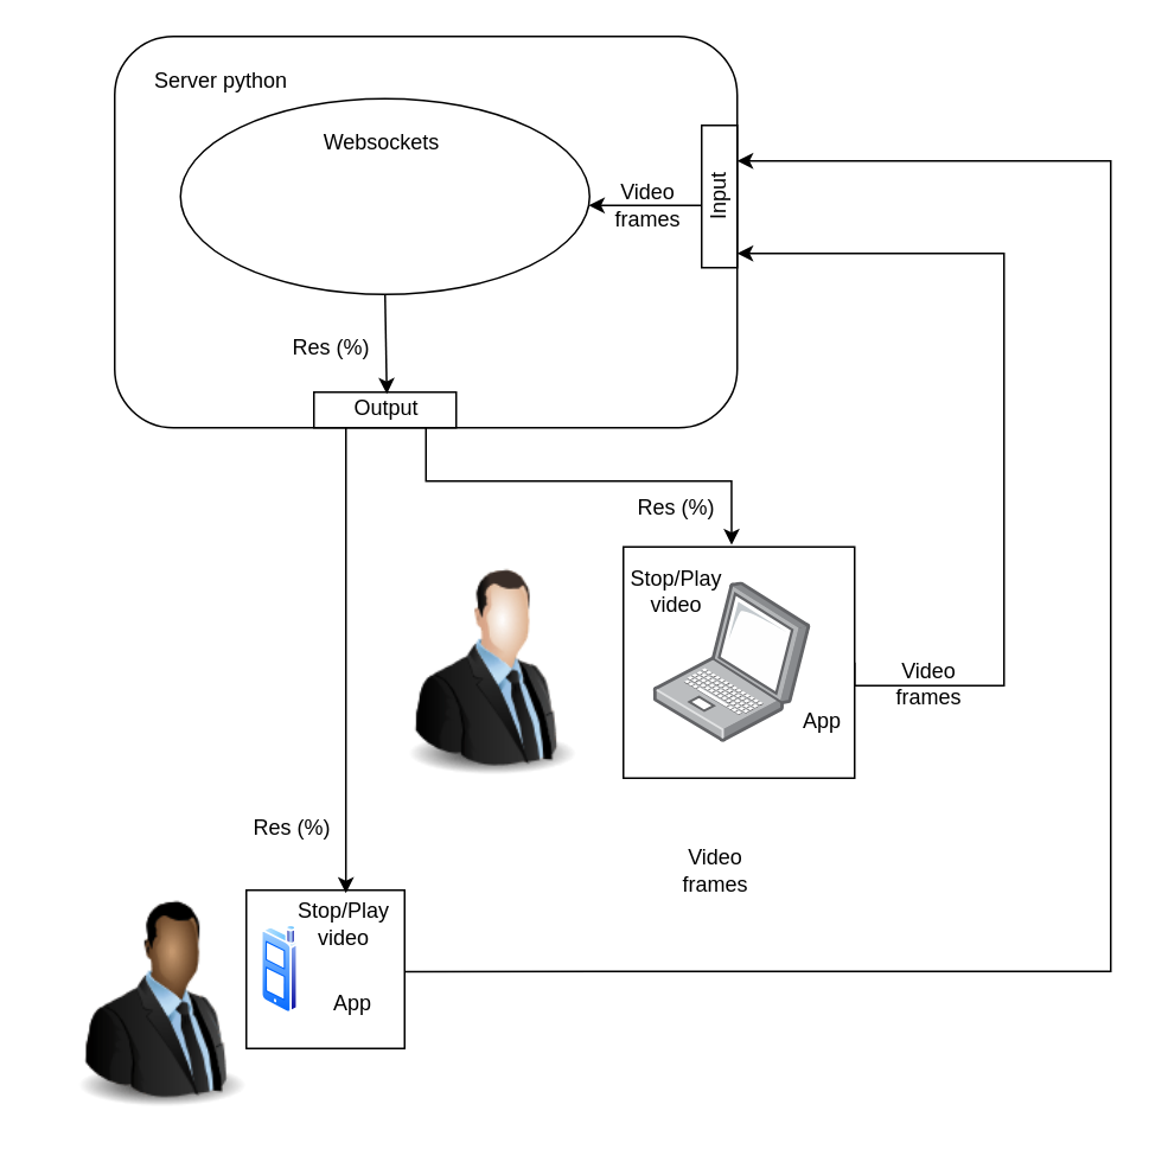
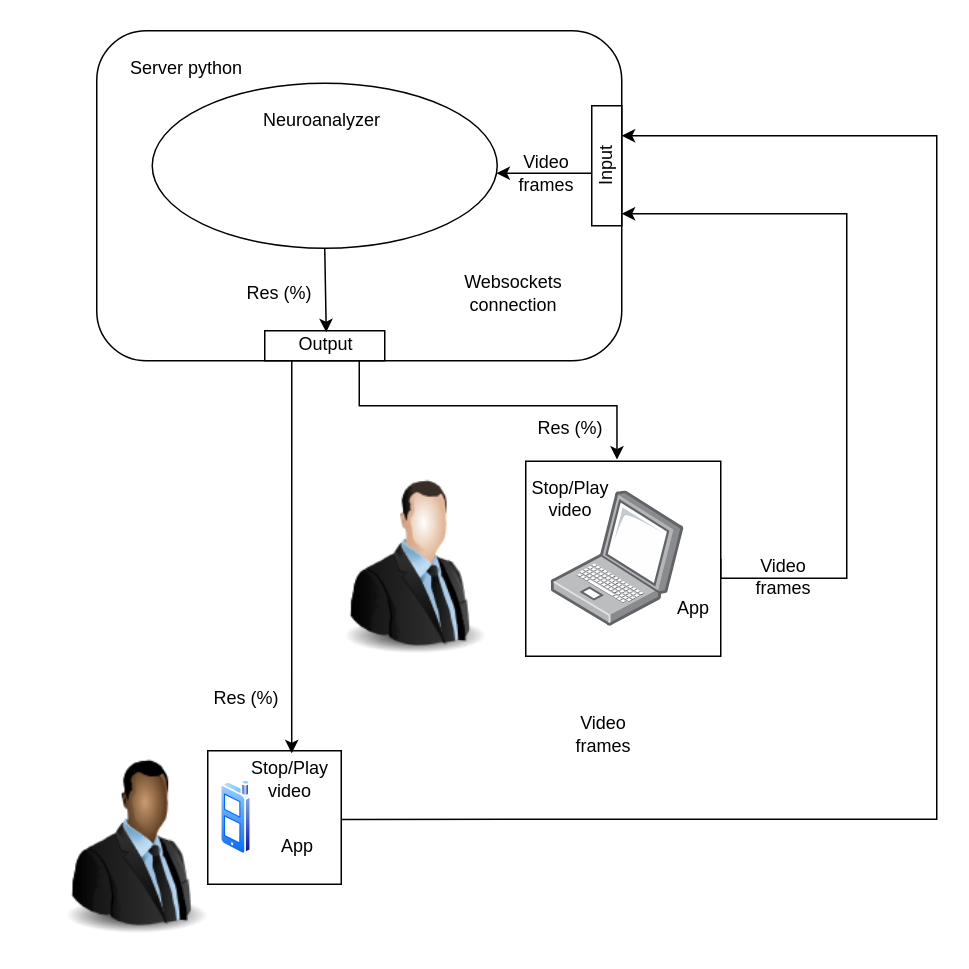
  <mxCell id="0" />
  <mxCell id="1" parent="0" />
  <mxCell id="2" value="" style="edgeStyle=orthogonalEdgeStyle;rounded=0;orthogonalLoop=1;jettySize=auto;html=1;entryX=0.468;entryY=-0.009;entryDx=0;entryDy=0;entryPerimeter=0;" edge="1" parent="1" source="4" target="28"><mxGeometry relative="1" as="geometry"><mxPoint x="411" y="290" as="targetPoint" /><Array as="points"><mxPoint x="239" y="270" /><mxPoint x="411" y="270" /></Array></mxGeometry></mxCell>
  <mxCell id="3" value="" style="edgeStyle=orthogonalEdgeStyle;rounded=0;orthogonalLoop=1;jettySize=auto;html=1;entryX=0.629;entryY=0.019;entryDx=0;entryDy=0;entryPerimeter=0;" edge="1" parent="1" source="4" target="31"><mxGeometry relative="1" as="geometry"><mxPoint x="204" y="430" as="targetPoint" /><Array as="points"><mxPoint x="194" y="300" /><mxPoint x="194" y="300" /></Array></mxGeometry></mxCell>
  <mxCell id="4" value="" style="rounded=1;whiteSpace=wrap;html=1;" vertex="1" parent="1"><mxGeometry x="64" y="20" width="350" height="220" as="geometry" /></mxCell>
  <mxCell id="5" value="Server python" style="text;html=1;strokeColor=none;fillColor=none;align=center;verticalAlign=middle;whiteSpace=wrap;rounded=0;" vertex="1" parent="1"><mxGeometry x="74" y="30" width="100" height="30" as="geometry" /></mxCell>
  <mxCell id="6" value="" style="ellipse;whiteSpace=wrap;html=1;" vertex="1" parent="1"><mxGeometry x="101" y="55" width="230" height="110" as="geometry" /></mxCell>
- <mxCell id="7" value="Websockets&amp;nbsp;" style="text;html=1;strokeColor=none;fillColor=none;align=center;verticalAlign=middle;whiteSpace=wrap;rounded=0;" vertex="1" parent="1"><mxGeometry x="151" y="65" width="130" height="30" as="geometry" /></mxCell>
+ <mxCell id="7" value="Neuroanalyzer&amp;nbsp;" style="text;html=1;strokeColor=none;fillColor=none;align=center;verticalAlign=middle;whiteSpace=wrap;rounded=0;" vertex="1" parent="1"><mxGeometry x="151" y="65" width="130" height="30" as="geometry" /></mxCell>
  <mxCell id="8" value="" style="edgeStyle=orthogonalEdgeStyle;rounded=0;orthogonalLoop=1;jettySize=auto;html=1;exitX=1;exitY=0.5;exitDx=0;exitDy=0;" edge="1" parent="1" source="28" target="19"><mxGeometry relative="1" as="geometry"><mxPoint x="444" y="110" as="targetPoint" /><Array as="points"><mxPoint x="480" y="385" /><mxPoint x="564" y="385" /><mxPoint x="564" y="142" /></Array></mxGeometry></mxCell>
  <mxCell id="9" value="" style="points=[];aspect=fixed;html=1;align=center;shadow=0;dashed=0;image;image=img/lib/allied_telesis/computer_and_terminals/Laptop.svg;" vertex="1" parent="1"><mxGeometry x="367" y="327" width="88.73" height="90" as="geometry" /></mxCell>
  <mxCell id="10" value="" style="image;html=1;image=img/lib/clip_art/people/Suit_Man_128x128.png" vertex="1" parent="1"><mxGeometry x="216.13" y="317" width="120" height="120" as="geometry" /></mxCell>
  <mxCell id="11" value="" style="shape=image;html=1;verticalAlign=top;verticalLabelPosition=bottom;labelBackgroundColor=#ffffff;imageAspect=0;aspect=fixed;image=https://cdn1.iconfinder.com/data/icons/DarkGlass_Reworked/128x128/actions/webcamsend.png" vertex="1" parent="1"><mxGeometry x="422.73" y="317" width="33" height="33" as="geometry" /></mxCell>
  <mxCell id="12" value="" style="image;html=1;image=img/lib/clip_art/people/Suit_Man_Black_128x128.png" vertex="1" parent="1"><mxGeometry x="20.5" y="503.5" width="140" height="120" as="geometry" /></mxCell>
  <mxCell id="13" value="" style="edgeStyle=orthogonalEdgeStyle;rounded=0;orthogonalLoop=1;jettySize=auto;html=1;exitX=1.002;exitY=0.514;exitDx=0;exitDy=0;exitPerimeter=0;" edge="1" parent="1" source="31"><mxGeometry relative="1" as="geometry"><mxPoint x="324" y="500" as="sourcePoint" /><mxPoint x="414" y="90" as="targetPoint" /><Array as="points"><mxPoint x="624" y="546" /><mxPoint x="624" y="90" /></Array></mxGeometry></mxCell>
  <mxCell id="14" value="" style="aspect=fixed;perimeter=ellipsePerimeter;html=1;align=center;shadow=0;dashed=0;spacingTop=3;image;image=img/lib/active_directory/cell_phone.svg;" vertex="1" parent="1"><mxGeometry x="146.5" y="519.5" width="21" height="50" as="geometry" /></mxCell>
  <mxCell id="15" value="Video frames" style="text;html=1;strokeColor=none;fillColor=none;align=center;verticalAlign=middle;whiteSpace=wrap;rounded=0;" vertex="1" parent="1"><mxGeometry x="492" y="369" width="60" height="30" as="geometry" /></mxCell>
  <mxCell id="16" value="Video frames" style="text;html=1;strokeColor=none;fillColor=none;align=center;verticalAlign=middle;whiteSpace=wrap;rounded=0;" vertex="1" parent="1"><mxGeometry x="372" y="474" width="60" height="30" as="geometry" /></mxCell>
+ <mxCell id="17" value="Websockets connection" style="text;html=1;strokeColor=none;fillColor=none;align=center;verticalAlign=middle;whiteSpace=wrap;rounded=0;" vertex="1" parent="1"><mxGeometry x="312" y="180" width="60" height="30" as="geometry" /></mxCell>
  <mxCell id="18" value="" style="edgeStyle=orthogonalEdgeStyle;rounded=0;orthogonalLoop=1;jettySize=auto;html=1;" edge="1" parent="1" source="19" target="6"><mxGeometry relative="1" as="geometry"><Array as="points"><mxPoint x="374" y="115" /><mxPoint x="374" y="115" /></Array></mxGeometry></mxCell>
  <mxCell id="19" value="" style="rounded=0;whiteSpace=wrap;html=1;" vertex="1" parent="1"><mxGeometry x="394" y="70" width="20" height="80" as="geometry" /></mxCell>
  <mxCell id="20" value="Input" style="text;html=1;strokeColor=none;fillColor=none;align=center;verticalAlign=middle;whiteSpace=wrap;rounded=0;rotation=-90;" vertex="1" parent="1"><mxGeometry x="374" y="95" width="60" height="30" as="geometry" /></mxCell>
  <mxCell id="21" value="" style="shape=image;html=1;verticalAlign=top;verticalLabelPosition=bottom;labelBackgroundColor=#ffffff;imageAspect=0;aspect=fixed;image=https://cdn2.iconfinder.com/data/icons/essential-web-2/50/sync-reload-refreshh-synchronization-loop-128.png" vertex="1" parent="1"><mxGeometry x="194" y="93" width="44" height="44" as="geometry" /></mxCell>
  <mxCell id="22" value="Video frames" style="text;html=1;strokeColor=none;fillColor=none;align=center;verticalAlign=middle;whiteSpace=wrap;rounded=0;" vertex="1" parent="1"><mxGeometry x="334" y="100" width="60" height="30" as="geometry" /></mxCell>
  <mxCell id="23" value="" style="rounded=0;whiteSpace=wrap;html=1;" vertex="1" parent="1"><mxGeometry x="176" y="220" width="80" height="20" as="geometry" /></mxCell>
  <mxCell id="24" value="Output" style="text;html=1;strokeColor=none;fillColor=none;align=center;verticalAlign=middle;whiteSpace=wrap;rounded=0;" vertex="1" parent="1"><mxGeometry x="187" y="221" width="60" height="15" as="geometry" /></mxCell>
  <mxCell id="25" value="" style="endArrow=classic;html=1;rounded=0;exitX=0.5;exitY=1;exitDx=0;exitDy=0;entryX=0.5;entryY=0;entryDx=0;entryDy=0;" edge="1" parent="1" source="6" target="24"><mxGeometry width="50" height="50" relative="1" as="geometry"><mxPoint x="344" y="270" as="sourcePoint" /><mxPoint x="216" y="200" as="targetPoint" /></mxGeometry></mxCell>
  <mxCell id="26" value="Res (%)" style="text;html=1;strokeColor=none;fillColor=none;align=center;verticalAlign=middle;whiteSpace=wrap;rounded=0;" vertex="1" parent="1"><mxGeometry x="156.13" y="180" width="60" height="30" as="geometry" /></mxCell>
  <mxCell id="27" value="App" style="text;html=1;strokeColor=none;fillColor=none;align=center;verticalAlign=middle;whiteSpace=wrap;rounded=0;" vertex="1" parent="1"><mxGeometry x="432" y="390" width="60" height="30" as="geometry" /></mxCell>
  <mxCell id="28" value="" style="whiteSpace=wrap;html=1;aspect=fixed;fillOpacity=0;" vertex="1" parent="1"><mxGeometry x="350" y="307" width="130" height="130" as="geometry" /></mxCell>
  <mxCell id="29" value="Stop/Play video" style="text;html=1;strokeColor=none;fillColor=none;align=center;verticalAlign=middle;whiteSpace=wrap;rounded=0;" vertex="1" parent="1"><mxGeometry x="350" y="317" width="60" height="30" as="geometry" /></mxCell>
  <mxCell id="30" value="Res (%)" style="text;html=1;strokeColor=none;fillColor=none;align=center;verticalAlign=middle;whiteSpace=wrap;rounded=0;" vertex="1" parent="1"><mxGeometry x="350" y="270" width="60" height="30" as="geometry" /></mxCell>
  <mxCell id="31" value="" style="whiteSpace=wrap;html=1;aspect=fixed;fillOpacity=0;" vertex="1" parent="1"><mxGeometry x="138" y="500" width="89" height="89" as="geometry" /></mxCell>
  <mxCell id="32" value="Stop/Play video" style="text;html=1;strokeColor=none;fillColor=none;align=center;verticalAlign=middle;whiteSpace=wrap;rounded=0;" vertex="1" parent="1"><mxGeometry x="162.5" y="503.5" width="60" height="30" as="geometry" /></mxCell>
  <mxCell id="33" value="App" style="text;html=1;strokeColor=none;fillColor=none;align=center;verticalAlign=middle;whiteSpace=wrap;rounded=0;" vertex="1" parent="1"><mxGeometry x="167.5" y="548.5" width="60" height="30" as="geometry" /></mxCell>
  <mxCell id="34" value="Res (%)" style="text;html=1;strokeColor=none;fillColor=none;align=center;verticalAlign=middle;whiteSpace=wrap;rounded=0;" vertex="1" parent="1"><mxGeometry x="134" y="450" width="60" height="30" as="geometry" /></mxCell>
